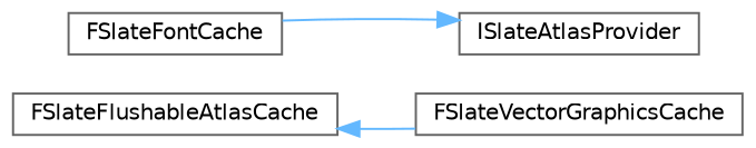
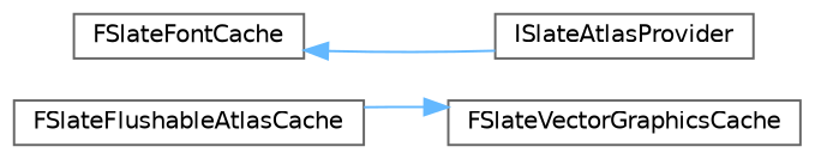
  digraph {
    rankdir=LR
    node [color=grey40 fillcolor=white fontname=Helvetica fontsize=10 shape=box style=filled]
    edge [color=steelblue1 dir=back fontname=Helvetica fontsize=10 labelfontname=Helvetica labelfontsize=10 style=solid]
    n1 [height=0.2 label=FSlateFlushableAtlasCache width=0.4]
    n2 [height=0.2 label=FSlateVectorGraphicsCache width=0.4]
    n3 [height=0.2 label=FSlateFontCache width=0.4]
    n4 [height=0.2 label=ISlateAtlasProvider width=0.4]
-   n1 -> n2
-   n4 -> n3
+   n2 -> n1
+   n3 -> n4
  }
